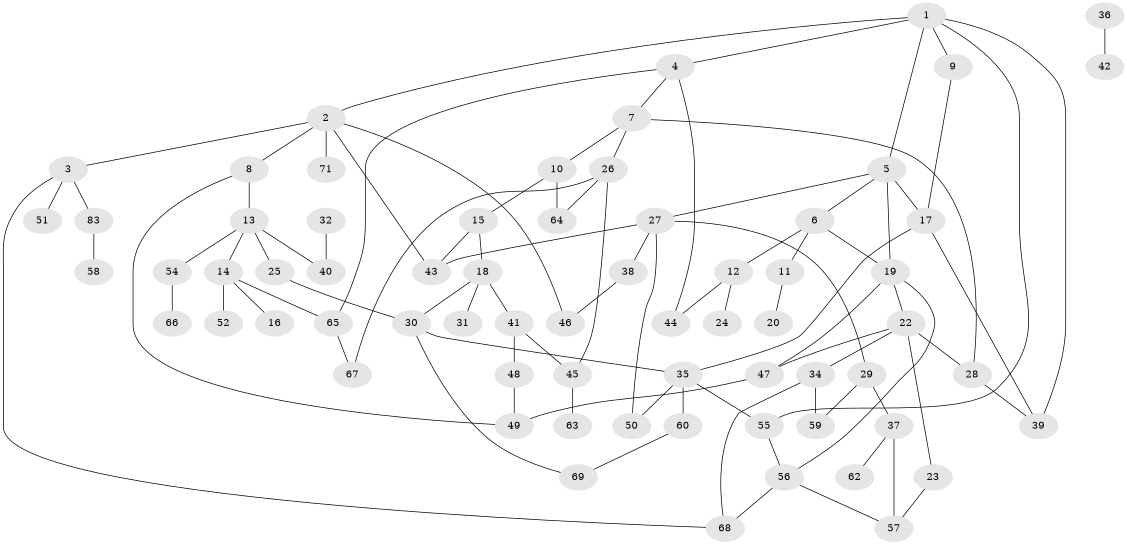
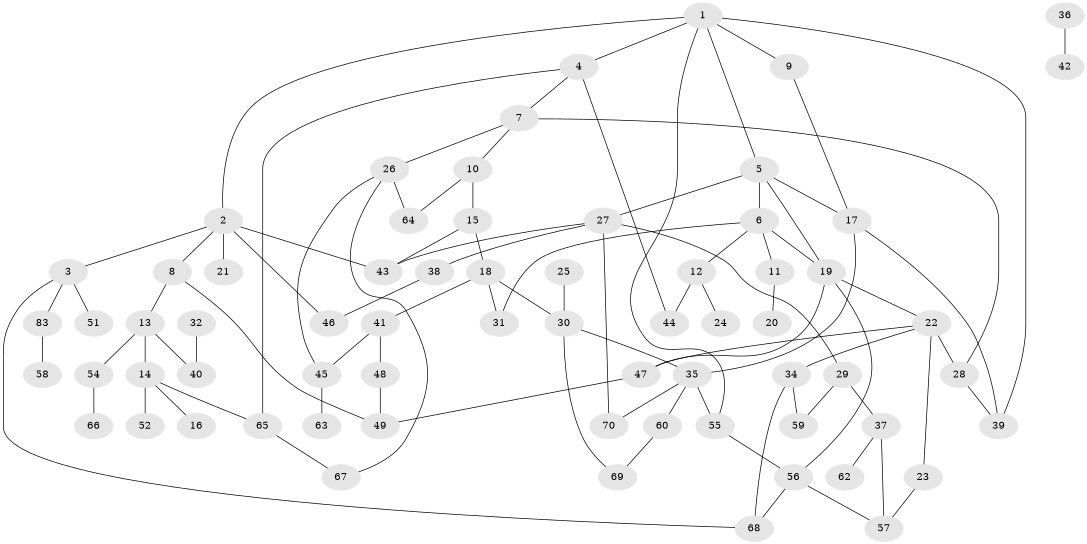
  graph {
    node [color=gray90 style=filled]
    1
    2
    4
    5
    9
    39
    55
    3
    8
-   21 [label=71]
+   21
    43
    46
    7
    44
    65
    19
    6
    17
    27
    56
    51
    n22 [label=83]
    68
    13
    49
    22
    47
    58
    10
    26
    28
    67
    11
    12
    31
    35
    29
    38
-   50
+   50 [label=70]
    20
    24
    15
    64
    45
    14
    25
    40
    54
    18
    16
    52
    30
    32
    66
    41
    60
    69
    48
    23
    34
    57
    59
    63
    37
    62
    36
    42
    1 -- 2
    1 -- 4
    1 -- 5
    1 -- 9
    1 -- 39
    1 -- 55
    2 -- 3
    2 -- 8
    2 -- 21
    2 -- 43
    2 -- 46
    4 -- 7
    4 -- 44
    4 -- 65
    5 -- 19
    5 -- 6
    5 -- 17
    5 -- 27
    9 -- 17
    55 -- 56
    3 -- 51
    3 -- n22
    3 -- 68
    8 -- 13
    8 -- 49
    7 -- 10
    7 -- 26
    7 -- 28
    65 -- 67
    19 -- 56
    19 -- 22
    19 -- 47
    6 -- 19
    6 -- 11
    6 -- 12
+   6 -- 31
    17 -- 39
    17 -- 35
    27 -- 43
    27 -- 29
    27 -- 38
    27 -- 50
    56 -- 68
    56 -- 57
    n22 -- 58
    13 -- 14
-   13 -- 25
    13 -- 40
    13 -- 54
    22 -- 47
    22 -- 28
    22 -- 23
    22 -- 34
    47 -- 49
    10 -- 15
    10 -- 64
    26 -- 67
    26 -- 64
    26 -- 45
    28 -- 39
    11 -- 20
    12 -- 44
    12 -- 24
    35 -- 55
    35 -- 50
    35 -- 60
    29 -- 59
    29 -- 37
    38 -- 46
    15 -- 43
    15 -- 18
    45 -- 63
    14 -- 65
    14 -- 16
    14 -- 52
    25 -- 30
    54 -- 66
    18 -- 31
    18 -- 30
    18 -- 41
    30 -- 35
    30 -- 69
    32 -- 40
    41 -- 45
    41 -- 48
    60 -- 69
    48 -- 49
    23 -- 57
    34 -- 68
    34 -- 59
    37 -- 57
    37 -- 62
    36 -- 42
  }
